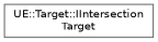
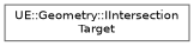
  digraph {
    rankdir=LR
-   n1 [color=grey40 fillcolor=white fontname=Helvetica fontsize=10 height=0.2 label="UE::Target::IIntersection\lTarget" shape=box style=filled width=0.4]
+   n1 [color=grey40 fillcolor=white fontname=Helvetica fontsize=10 height=0.2 label="UE::Geometry::IIntersection\lTarget" shape=box style=filled width=0.4]
  }
